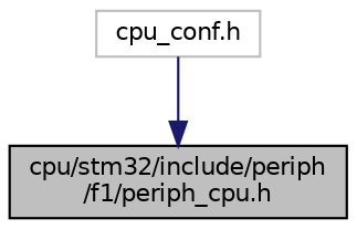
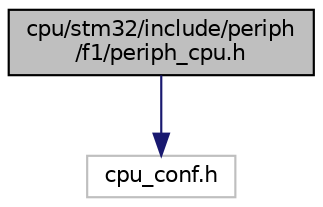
  digraph {
    node [fontname=Helvetica fontsize=10 shape=record style=filled]
    n1 [color=black fillcolor=grey75 fontcolor=black height=0.2 label="cpu/stm32/include/periph\l/f1/periph_cpu.h" width=0.4]
    n2 [color=grey75 fillcolor=white height=0.2 label="cpu_conf.h" width=0.4]
-   n2 -> n1 [color=midnightblue fontname=Helvetica fontsize=10 labelfontname=Helvetica labelfontsize=10 style=solid]
+   n1 -> n2 [color=midnightblue fontname=Helvetica fontsize=10 labelfontname=Helvetica labelfontsize=10 style=solid]
  }
